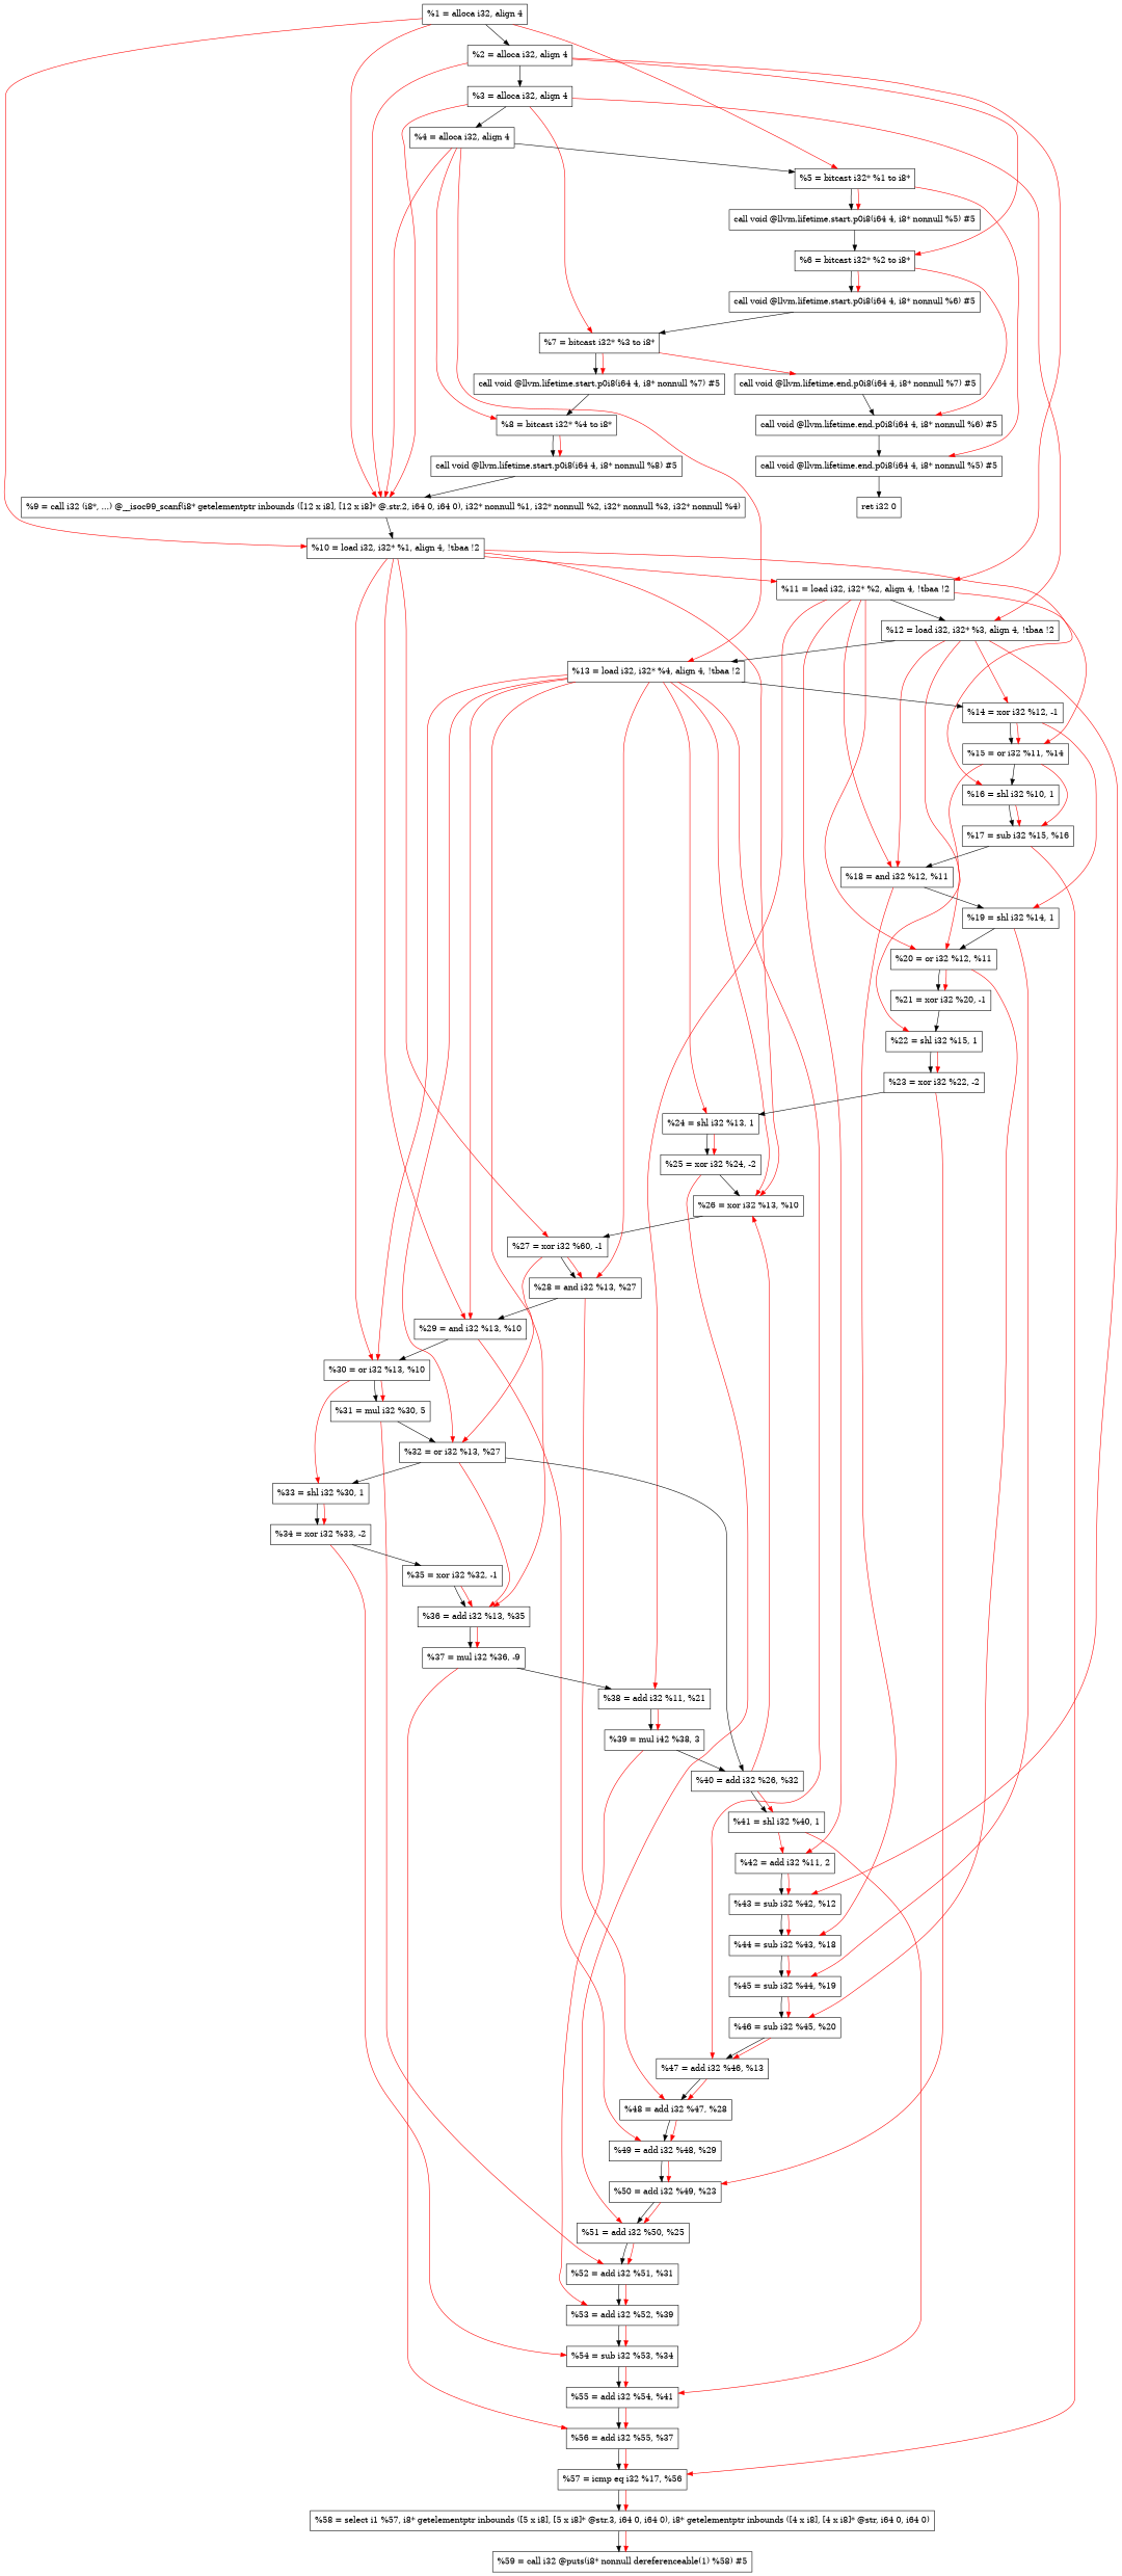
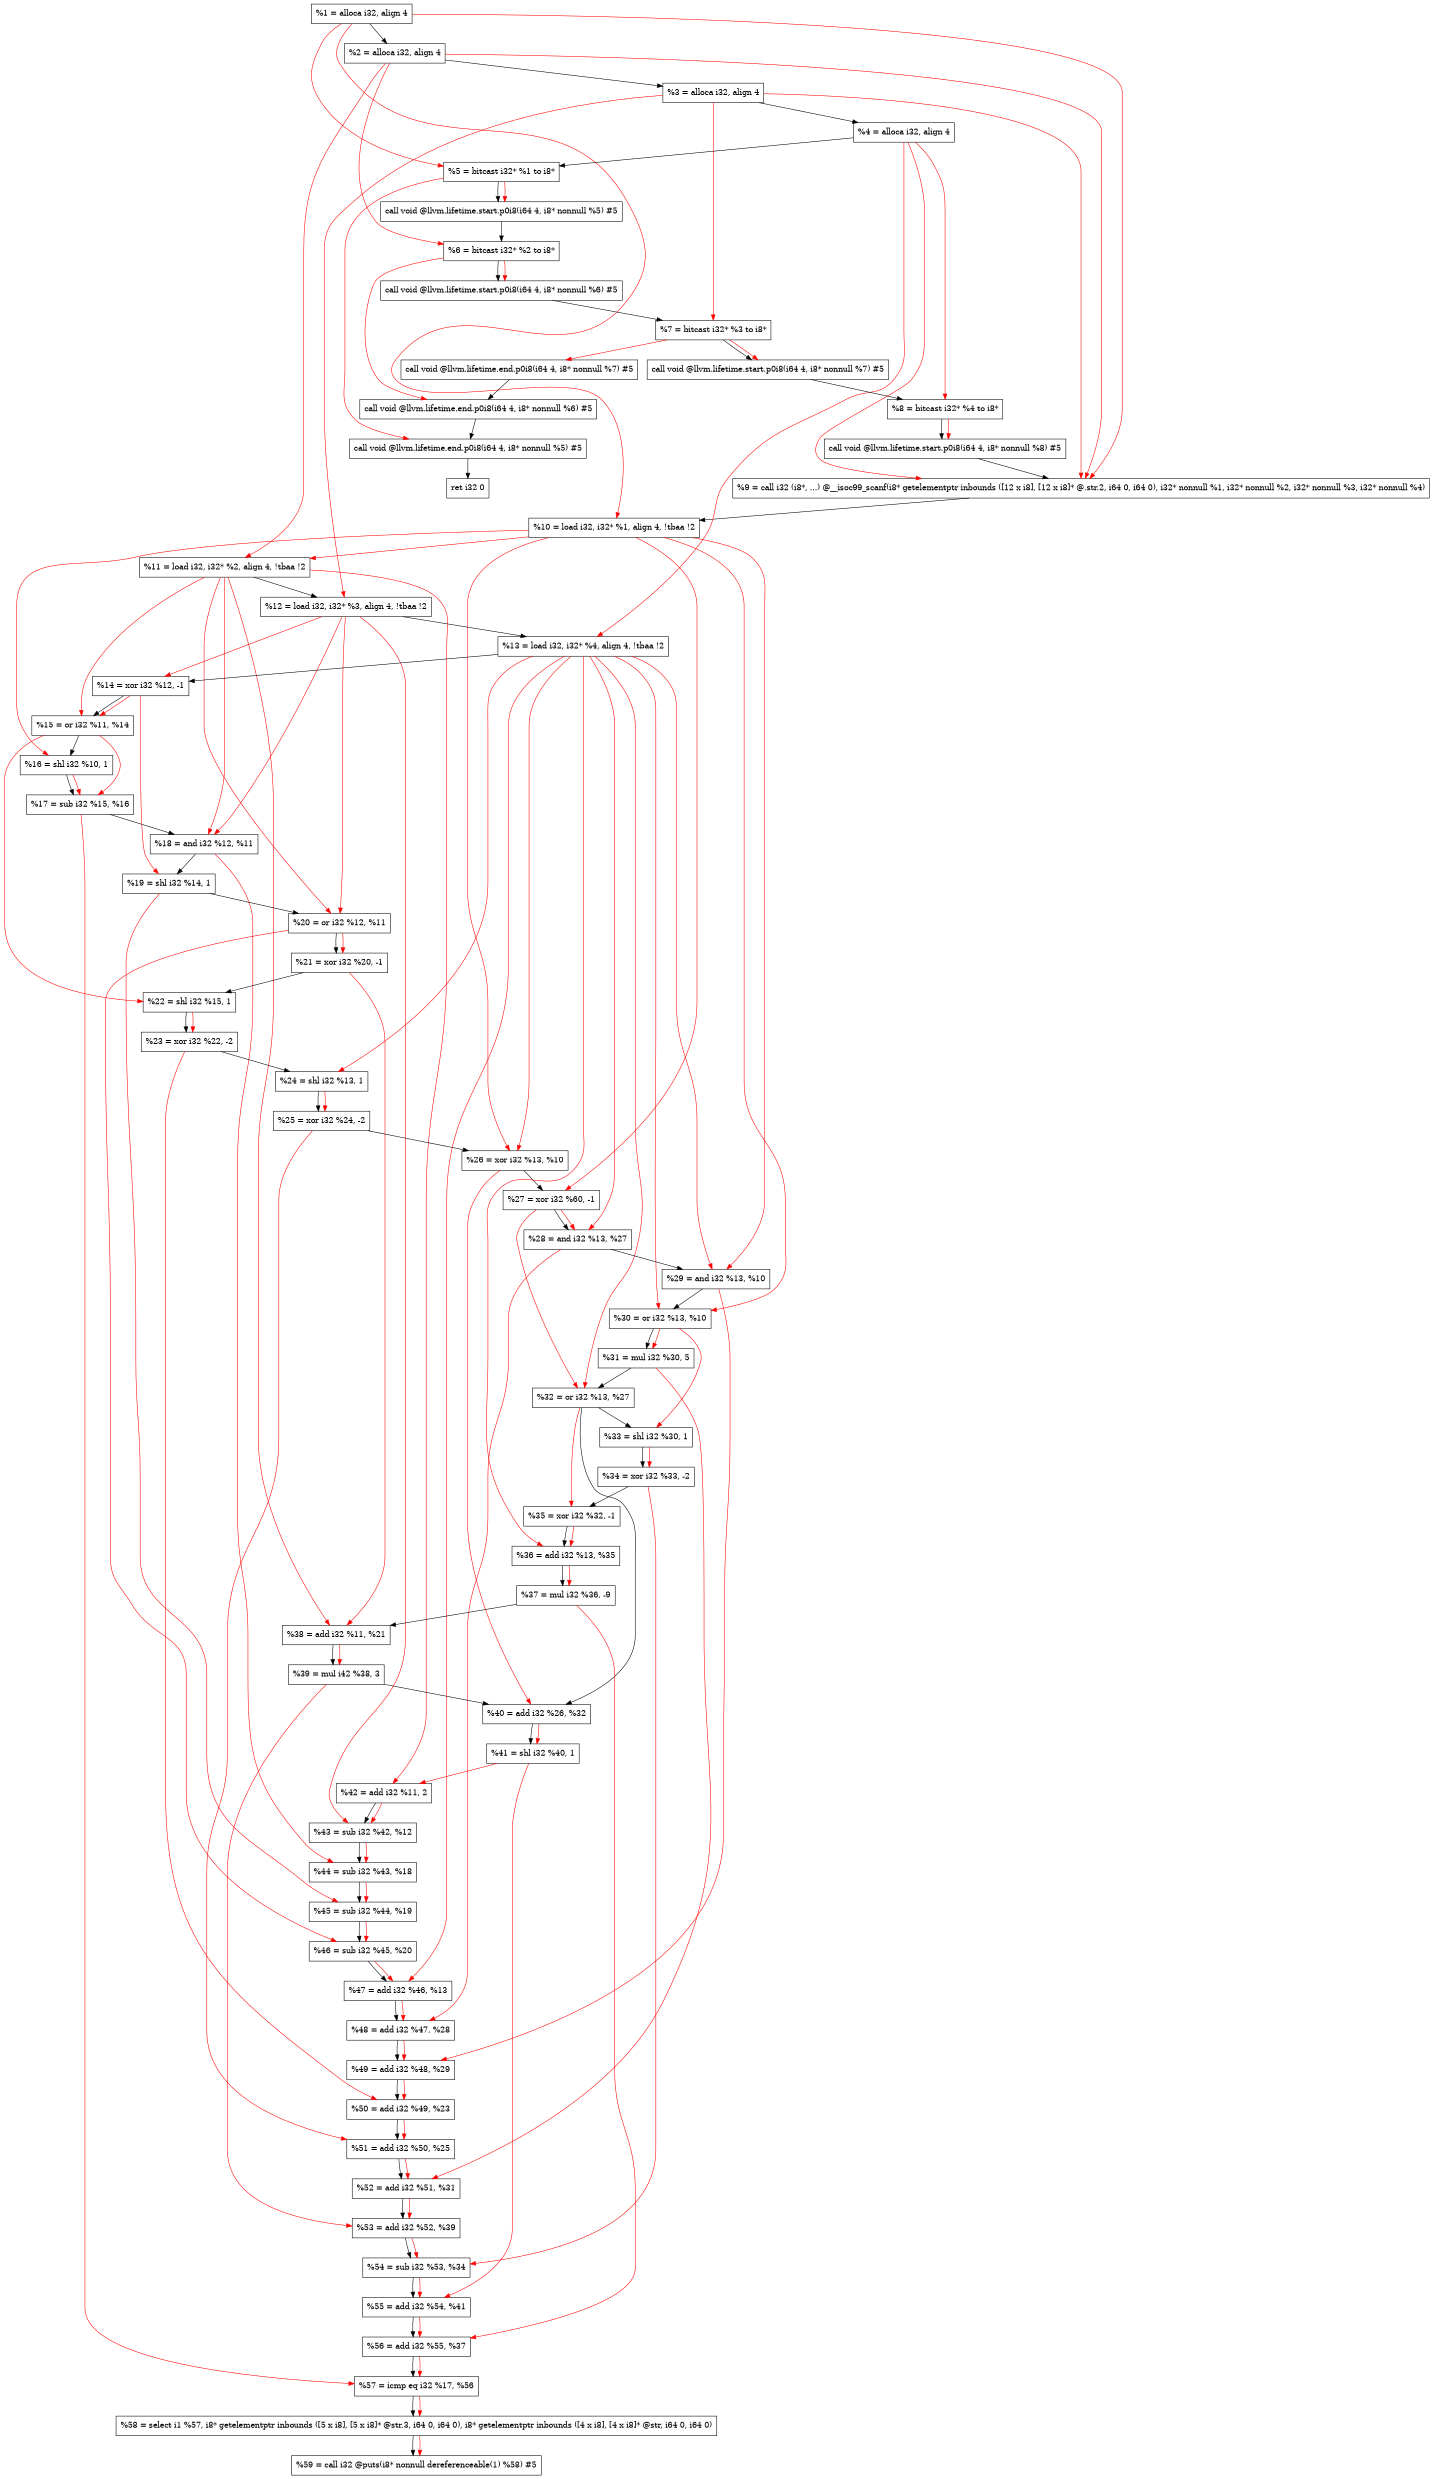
  digraph {
    node [shape=record]
    edge [color=red]
    n1 [label="  %1 = alloca i32, align 4"]
    n2 [label="  %2 = alloca i32, align 4"]
    n3 [label="  %5 = bitcast i32* %1 to i8*"]
    n4 [label="  %9 = call i32 (i8*, ...) @__isoc99_scanf(i8* getelementptr inbounds ([12 x i8], [12 x i8]* @.str.2, i64 0, i64 0), i32* nonnull %1, i32* nonnull %2, i32* nonnull %3, i32* nonnull %4)"]
    n5 [label="  %10 = load i32, i32* %1, align 4, !tbaa !2"]
    n6 [label="  %3 = alloca i32, align 4"]
    n7 [label="  %6 = bitcast i32* %2 to i8*"]
    n8 [label="  %11 = load i32, i32* %2, align 4, !tbaa !2"]
    n9 [label="  call void @llvm.lifetime.start.p0i8(i64 4, i8* nonnull %5) #5"]
    n10 [label="  call void @llvm.lifetime.end.p0i8(i64 4, i8* nonnull %5) #5"]
    n11 [label="  %16 = shl i32 %10, 1"]
    n12 [label="  %26 = xor i32 %13, %10"]
    n13 [label="%27 = xor i32 %60, -1"]
    n14 [label="  %29 = and i32 %13, %10"]
    n15 [label="  %30 = or i32 %13, %10"]
    n16 [label="  %4 = alloca i32, align 4"]
    n17 [label="  %7 = bitcast i32* %3 to i8*"]
    n18 [label="  %12 = load i32, i32* %3, align 4, !tbaa !2"]
    n19 [label="  call void @llvm.lifetime.start.p0i8(i64 4, i8* nonnull %6) #5"]
    n20 [label="  call void @llvm.lifetime.end.p0i8(i64 4, i8* nonnull %6) #5"]
    n21 [label="  %15 = or i32 %11, %14"]
    n22 [label="  %18 = and i32 %12, %11"]
    n23 [label="  %20 = or i32 %12, %11"]
    n24 [label="  %38 = add i32 %11, %21"]
    n25 [label="  %42 = add i32 %11, 2"]
    n26 [label="  %8 = bitcast i32* %4 to i8*"]
    n27 [label="  %13 = load i32, i32* %4, align 4, !tbaa !2"]
    n28 [label="  call void @llvm.lifetime.start.p0i8(i64 4, i8* nonnull %7) #5"]
    n29 [label="  call void @llvm.lifetime.end.p0i8(i64 4, i8* nonnull %7) #5"]
    n30 [label="  %14 = xor i32 %12, -1"]
    n31 [label="  %43 = sub i32 %42, %12"]
    n32 [label="  call void @llvm.lifetime.start.p0i8(i64 4, i8* nonnull %8) #5"]
    n33 [label="  %24 = shl i32 %13, 1"]
    n34 [label="  %28 = and i32 %13, %27"]
    n35 [label="  %32 = or i32 %13, %27"]
    n36 [label="  %36 = add i32 %13, %35"]
    n37 [label="  %47 = add i32 %46, %13"]
    n38 [label="  ret i32 0"]
    n39 [label="  %17 = sub i32 %15, %16"]
    n40 [label="  %40 = add i32 %26, %32"]
    n41 [label="  %49 = add i32 %48, %29"]
    n42 [label="  %31 = mul i32 %30, 5"]
    n43 [label="  %33 = shl i32 %30, 1"]
    n44 [label="  %22 = shl i32 %15, 1"]
    n45 [label="  %19 = shl i32 %14, 1"]
    n46 [label="  %44 = sub i32 %43, %18"]
    n47 [label="  %21 = xor i32 %20, -1"]
    n48 [label="  %46 = sub i32 %45, %20"]
    n49 [label="%39 = mul i42 %38, 3"]
    n50 [label="  %25 = xor i32 %24, -2"]
    n51 [label="  %48 = add i32 %47, %28"]
    n52 [label="  %35 = xor i32 %32, -1"]
    n53 [label="  %37 = mul i32 %36, -9"]
    n54 [label="  %45 = sub i32 %44, %19"]
    n55 [label="  %57 = icmp eq i32 %17, %56"]
    n56 [label="  %23 = xor i32 %22, -2"]
    n57 [label="  %58 = select i1 %57, i8* getelementptr inbounds ([5 x i8], [5 x i8]* @str.3, i64 0, i64 0), i8* getelementptr inbounds ([4 x i8], [4 x i8]* @str, i64 0, i64 0)"]
    n58 [label="  %50 = add i32 %49, %23"]
    n59 [label="  %51 = add i32 %50, %25"]
    n60 [label="  %52 = add i32 %51, %31"]
    n61 [label="  %41 = shl i32 %40, 1"]
    n62 [label="  %34 = xor i32 %33, -2"]
    n63 [label="  %53 = add i32 %52, %39"]
    n64 [label="  %54 = sub i32 %53, %34"]
    n65 [label="  %55 = add i32 %54, %41"]
    n66 [label="  %56 = add i32 %55, %37"]
    n67 [label="  %59 = call i32 @puts(i8* nonnull dereferenceable(1) %58) #5"]
    n1 -> n2 [color=""]
    n1 -> n3
    n1 -> n4
    n1 -> n5
    n2 -> n4
    n2 -> n6 [color=""]
    n2 -> n7
    n2 -> n8
    n3 -> n9 [color=""]
    n3 -> n9
    n3 -> n10
    n4 -> n5 [color=""]
    n5 -> n8
    n5 -> n11
    n5 -> n12
    n5 -> n13
    n5 -> n14
    n5 -> n15
    n6 -> n4
    n6 -> n16 [color=""]
    n6 -> n17
    n6 -> n18
    n7 -> n19 [color=""]
    n7 -> n19
    n7 -> n20
    n8 -> n18 [color=""]
    n8 -> n21
    n8 -> n22
    n8 -> n23
    n8 -> n24
    n8 -> n25
    n9 -> n7 [color=""]
    n10 -> n38 [color=""]
    n11 -> n39 [color=""]
    n11 -> n39
    n12 -> n13 [color=""]
-   n40 -> n12
+   n12 -> n40
    n13 -> n34 [color=""]
    n13 -> n34
    n13 -> n35
    n14 -> n15 [color=""]
    n14 -> n41
    n15 -> n42 [color=""]
    n15 -> n42
    n15 -> n43
    n16 -> n3 [color=""]
    n16 -> n4
    n16 -> n26
    n16 -> n27
    n17 -> n28 [color=""]
    n17 -> n28
    n17 -> n29
    n18 -> n22
    n18 -> n23
    n18 -> n27 [color=""]
    n18 -> n30
    n18 -> n31
    n19 -> n17 [color=""]
    n20 -> n10 [color=""]
    n21 -> n11 [color=""]
    n21 -> n39
    n21 -> n44
    n22 -> n45 [color=""]
    n22 -> n46
    n23 -> n47 [color=""]
    n23 -> n47
    n23 -> n48
    n24 -> n49 [color=""]
    n24 -> n49
    n25 -> n31 [color=""]
    n25 -> n31
    n26 -> n32 [color=""]
    n26 -> n32
    n27 -> n12
    n27 -> n14
    n27 -> n15
    n27 -> n30 [color=""]
    n27 -> n33
    n27 -> n34
    n27 -> n35
    n27 -> n36
    n27 -> n37
    n28 -> n26 [color=""]
    n29 -> n20 [color=""]
    n30 -> n21 [color=""]
    n30 -> n21
    n30 -> n45
    n31 -> n46 [color=""]
    n31 -> n46
    n32 -> n4 [color=""]
    n33 -> n50 [color=""]
    n33 -> n50
    n34 -> n14 [color=""]
    n34 -> n51
    n35 -> n40 [color=black]
    n35 -> n43 [color=""]
-   n35 -> n36
+   n35 -> n52
    n36 -> n53 [color=""]
    n36 -> n53
    n37 -> n51 [color=""]
    n37 -> n51
    n39 -> n22 [color=""]
    n39 -> n55
    n40 -> n61 [color=""]
    n40 -> n61
    n41 -> n58 [color=""]
    n41 -> n58
    n42 -> n35 [color=""]
    n42 -> n60
    n43 -> n62 [color=""]
    n43 -> n62
    n44 -> n56 [color=""]
    n44 -> n56
    n45 -> n23 [color=""]
    n45 -> n54
    n46 -> n54 [color=""]
    n46 -> n54
+   n47 -> n24
    n47 -> n44 [color=""]
    n48 -> n37 [color=""]
    n48 -> n37
    n49 -> n40 [color=""]
    n49 -> n63
    n50 -> n12 [color=""]
    n50 -> n59
    n51 -> n41 [color=""]
    n51 -> n41
    n52 -> n36 [color=""]
    n52 -> n36
    n53 -> n24 [color=""]
    n53 -> n66
    n54 -> n48 [color=""]
    n54 -> n48
    n55 -> n57 [color=""]
    n55 -> n57
    n56 -> n33 [color=""]
    n56 -> n58
    n57 -> n67 [color=""]
    n57 -> n67
    n58 -> n59 [color=""]
    n58 -> n59
    n59 -> n60 [color=""]
    n59 -> n60
    n60 -> n63 [color=""]
    n60 -> n63
    n61 -> n25
    n61 -> n65
    n62 -> n52 [color=""]
    n62 -> n64
    n63 -> n64 [color=""]
    n63 -> n64
    n64 -> n65 [color=""]
    n64 -> n65
    n65 -> n66 [color=""]
    n65 -> n66
    n66 -> n55 [color=""]
    n66 -> n55
  }
